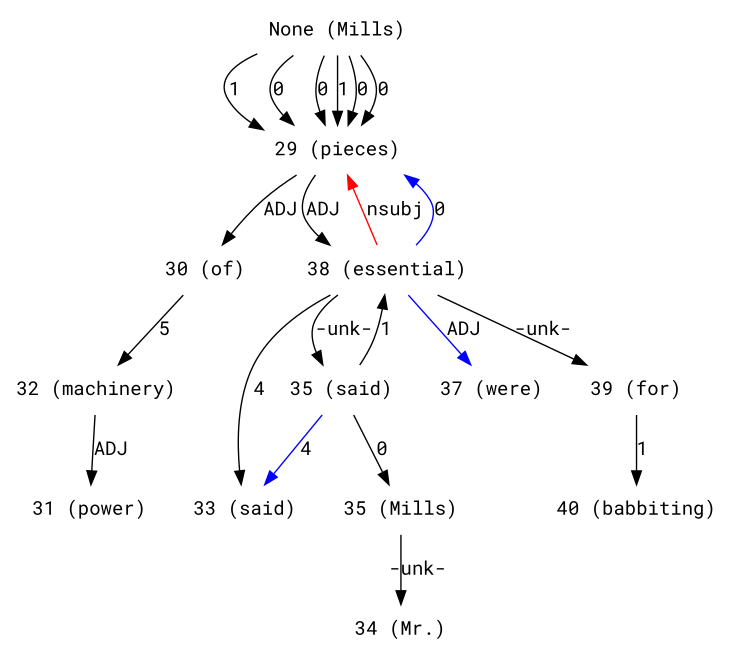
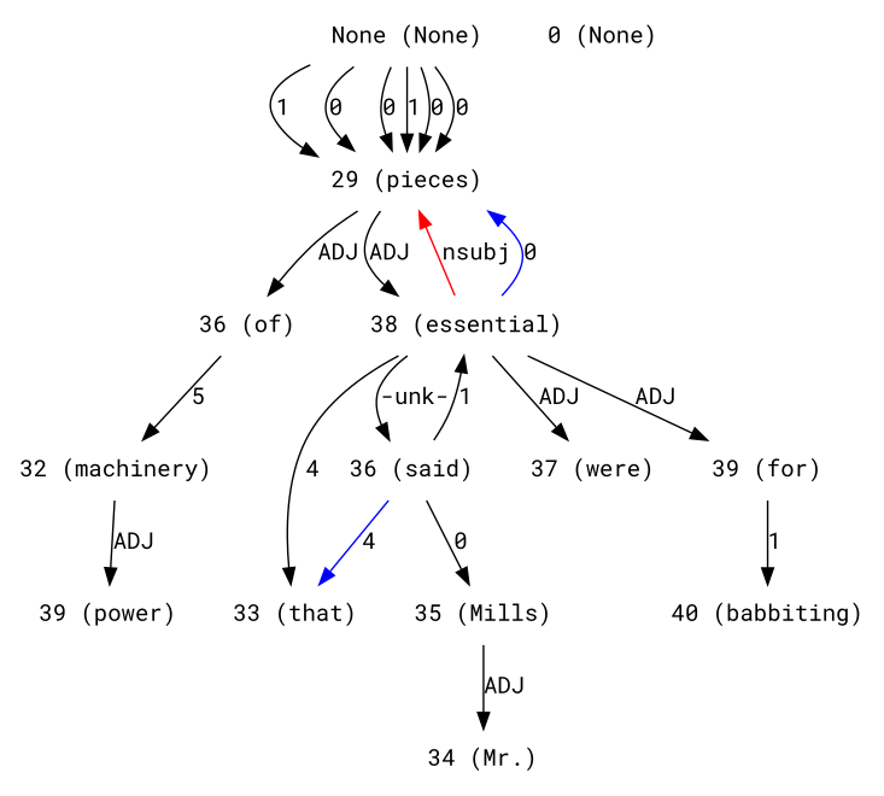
  digraph {
    fontname="Roboto Mono"
    node [fontname="Roboto Mono" shape=plaintext]
    edge [dir=forward fontname="Roboto Mono"]
-   n1 [label="None (Mills)"]
+   n1 [label="None (None)"]
    n2 [label="29 (pieces)"]
-   n3 [label="30 (of)"]
+   n3 [label="36 (of)"]
    n4 [label="38 (essential)"]
    n5 [label="32 (machinery)"]
-   n6 [label="33 (said)"]
-   n7 [label="35 (said)"]
+   n6 [label="33 (that)"]
+   n7 [label="36 (said)"]
    n8 [label="37 (were)"]
    n9 [label="39 (for)"]
-   n11 [label="31 (power)"]
+   n10 [label="0 (None)"]
+   n11 [label="39 (power)"]
    n12 [label="35 (Mills)"]
    n13 [label="40 (babbiting)"]
    n14 [label="34 (Mr.)"]
    n1 -> n2 [label=1]
    n1 -> n2 [label=0]
    n1 -> n2 [label=0]
    n1 -> n2 [label=1]
    n1 -> n2 [label=0]
    n1 -> n2 [label=0]
    n2 -> n3 [label=ADJ]
    n2 -> n4 [label=ADJ]
    n3 -> n5 [label=5]
    n4 -> n2 [color=red label=nsubj]
    n4 -> n2 [color=blue label=0]
    n4 -> n6 [label=4]
    n4 -> n7 [label="-unk-"]
-   n4 -> n8 [label=ADJ color=blue]
-   n4 -> n9 [label="-unk-"]
+   n4 -> n8 [label=ADJ]
+   n4 -> n9 [label=ADJ]
    n5 -> n11 [label=ADJ]
    n7 -> n4 [color=black label=1]
    n7 -> n6 [color=blue label=4]
    n7 -> n12 [label=0]
    n9 -> n13 [label=1]
-   n12 -> n14 [label="-unk-"]
+   n12 -> n14 [label=ADJ]
  }
